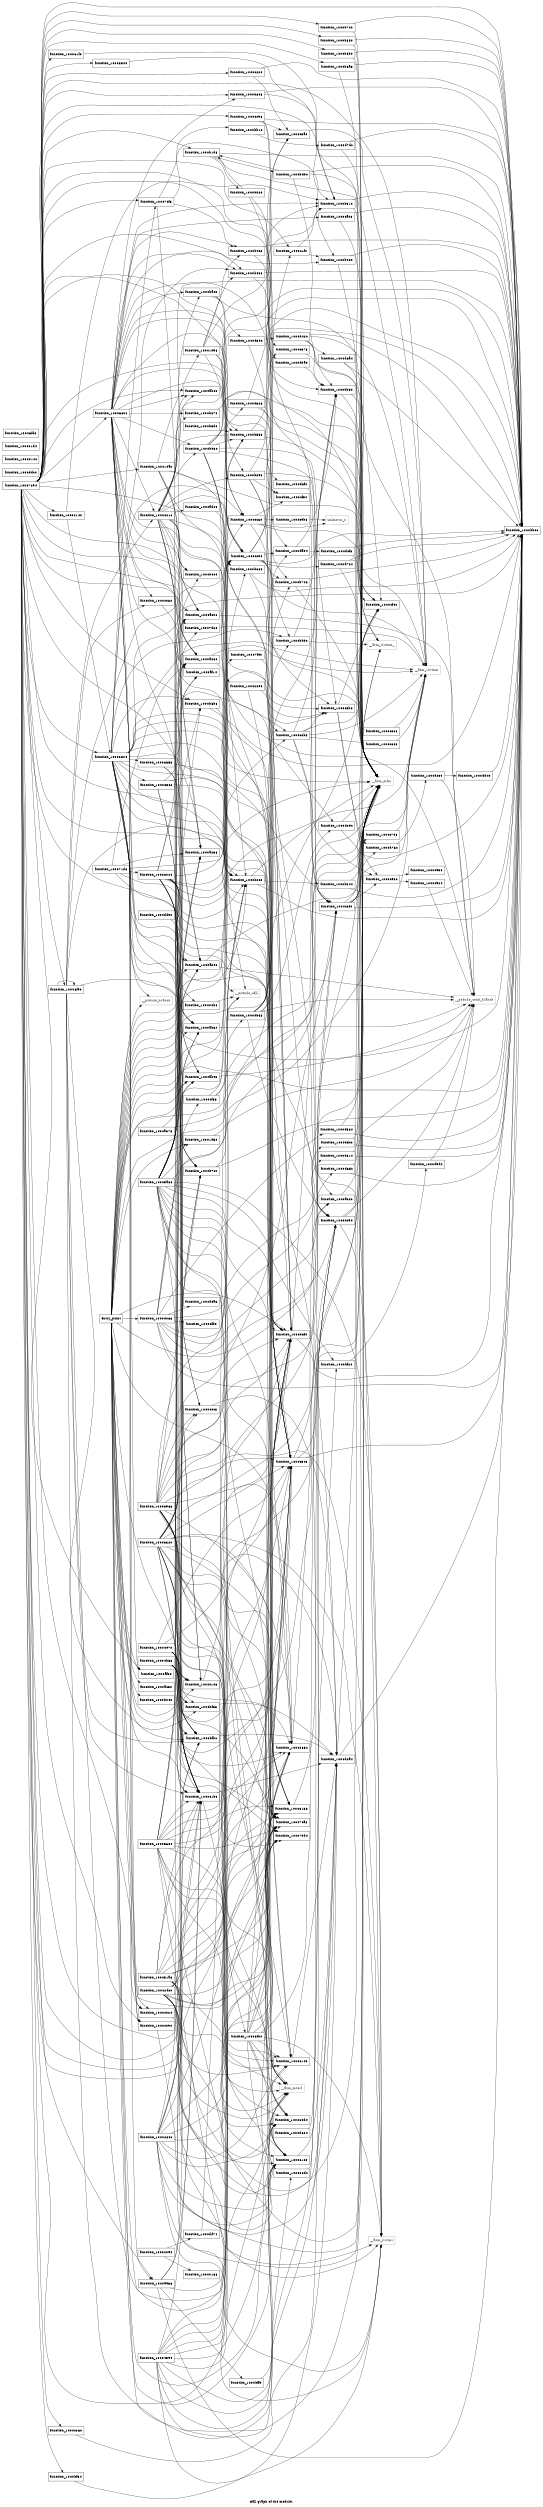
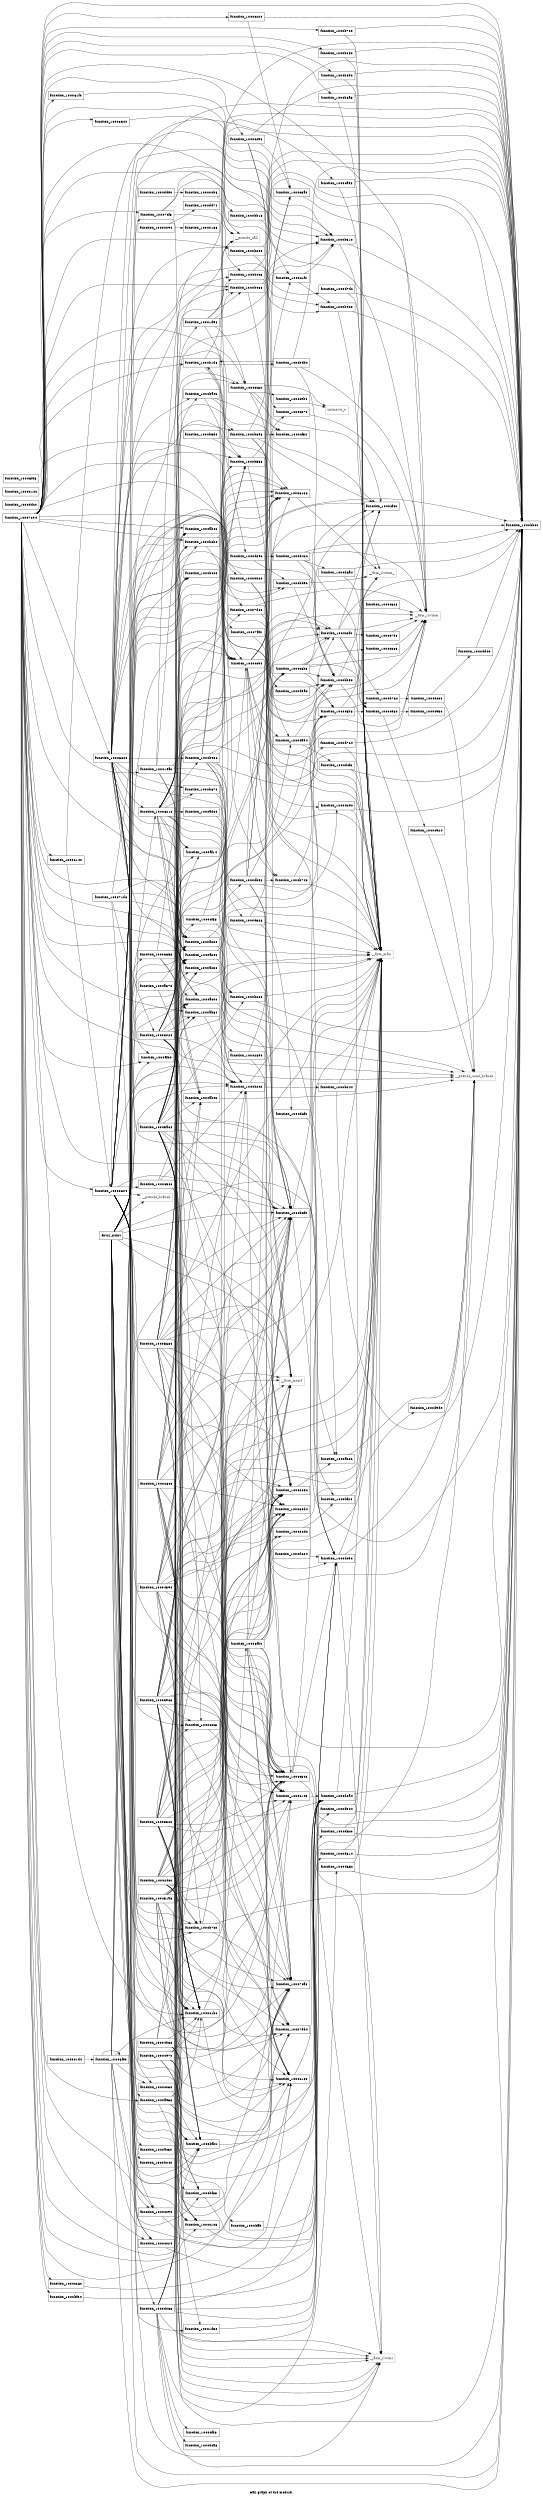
  digraph {
    label="Call graph of the module."
    rankdir=LR
    node [shape=record]
    n1 [label="{function_10006fec}"]
    n2 [label="{function_1000bfbc}"]
    n3 [label="{function_1000bb0c}"]
    n4 [label="{function_1000c060}"]
    n5 [label="{function_1000b2c0}"]
    n6 [label="{function_1000b3f0}"]
    n7 [label="{function_1000c180}"]
    n8 [label="{function_1000c1bc}"]
    n9 [label="{function_1000cce4}"]
    n10 [label="{function_1000bf88}"]
    n11 [label="{function_1000621c}"]
    n12 [label="{function_1000d2a4}"]
    n13 [color=gray50 fontcolor=gray50 label="{__asm_mfcr}"]
    n14 [label="{function_1000b344}"]
    n15 [label="{function_10003fb0}"]
    n16 [color=gray50 fontcolor=gray50 label="{__asm_rlwinm}"]
    n17 [label="{function_1000b748}"]
    n18 [label="{function_1000c3a0}"]
    n19 [label="{function_1000c378}"]
    n20 [label="{function_1000da94}"]
    n21 [label="{function_1000d724}"]
    n22 [label="{function_1000a238}"]
    n23 [label="{function_1000a260}"]
    n24 [label="{function_1000a2ec}"]
    n25 [label="{function_1000ab64}"]
    n26 [label="{function_1000ab8c}"]
    n27 [label="{function_1000ac0c}"]
    n28 [label="{function_1000b510}"]
    n29 [label="{function_1000ac8c}"]
    n30 [label="{function_1000adc4}"]
    n31 [label="{function_1000af14}"]
    n32 [label="{function_1000b898}"]
    n33 [label="{function_1000b93c}"]
    n34 [label="{function_1000ba4c}"]
    n35 [label="{function_1000b670}"]
    n36 [label="{function_1000b0c4}"]
    n37 [label="{function_1000bc90}"]
    n38 [label="{function_1000c0c8}"]
    n39 [label="{function_10008804}"]
    n40 [label="{function_1000b6b8}"]
    n41 [label="{function_10007ca8}"]
    n42 [label="{function_1000b7c0}"]
    n43 [label="{function_1000ae68}"]
    n44 [label="{function_1000c090}"]
    n45 [label="{function_1000b438}"]
    n46 [label="{function_10007cf8}"]
    n47 [label="{function_1000c024}"]
    n48 [label="{function_1000856c}"]
    n49 [label="{function_1000bbec}"]
    n50 [label="{function_10008658}"]
    n51 [label="{function_1000c108}"]
    n52 [label="{function_1000c140}"]
    n53 [label="{function_1000c548}"]
    n54 [label="{function_1000cc60}"]
    n55 [color=gray50 fontcolor=gray50 label="{__asm_rlwimi}"]
    n56 [color=gray50 fontcolor=gray50 label="{__pseudo_branch}"]
    n57 [label="{function_100060d4}"]
    n58 [label="{function_10006138}"]
    n59 [label="{function_1000bff0}"]
    n60 [label="{function_1000bb18}"]
    n61 [label="{function_1000b480}"]
    n62 [label="{function_1000b4c8}"]
    n63 [label="{function_1000bb50}"]
    n64 [color=gray50 fontcolor=gray50 label="{__asm_rlwinm_}"]
    n65 [label="{function_1000abe8}"]
    n66 [label="{function_1000c3f0}"]
    n67 [label="{function_1000c6b8}"]
    n68 [label="{function_1000cf4c}"]
    n69 [label="{function_1000cf54}"]
    n70 [label="{function_1000ceb8}"]
    n71 [label="{function_1000d2ec}"]
    n72 [color=gray50 fontcolor=gray50 label="{unknown_0}"]
    n73 [color=gray50 fontcolor=gray50 label="{__pseudo_cond_branch}"]
    n74 [label="{function_1000a378}"]
    n75 [label="{function_1000c7e8}"]
    n76 [label="{function_1000c96c}"]
    n77 [label="{function_1000d76c}"]
    n78 [label="{function_1000b700}"]
    n79 [label="{function_1000ac30}"]
    n80 [label="{function_100071d8}"]
    n81 [label="{function_10008024}"]
    n82 [label="{function_10007fe0}"]
    n83 [label="{function_1000c5b8}"]
    n84 [color=gray50 fontcolor=gray50 label="{__asm_mtcrf}"]
    n85 [label="{function_10007294}"]
    n86 [label="{function_1000b558}"]
    n87 [label="{function_1000b808}"]
    n88 [label="{function_1000afc0}"]
    n89 [label="{function_1000b850}"]
    n90 [label="{function_1000b5e0}"]
    n91 [label="{function_10008540}"]
    n92 [label="{function_10007d68}"]
    n93 [label="{function_1000b1d8}"]
    n94 [label="{function_1000b3a8}"]
    n95 [label="{function_1000bf54}"]
    n96 [label="{function_1000c1f0}"]
    n97 [label="{function_1000c220}"]
    n98 [label="{function_1000c26c}"]
    n99 [label="{function_1000c298}"]
    n100 [color=gray50 fontcolor=gray50 label="{__pseudo_call}"]
    n101 [label="{function_10001eac}"]
    n102 [label="{function_10002140}"]
    n103 [label="{function_100023e0}"]
    n104 [label="{function_100061f0}"]
    n105 [label="{function_1000680c}"]
    n106 [label="{function_1000bd20}"]
    n107 [label="{function_1000bdbc}"]
    n108 [label="{function_10001d98}"]
    n109 [label="{function_1000b628}"]
    n110 [label="{function_1000ca98}"]
    n111 [label="{function_1000c888}"]
    n112 [label="{function_1000b040}"]
    n113 [label="{function_1000b5d0}"]
    n114 [label="{function_1000d7dc}"]
    n115 [label="{function_1000d328}"]
    n116 [label="{function_1000d8f0}"]
    n117 [label="{function_1000d39c}"]
    n118 [label="{function_1000d42c}"]
    n119 [label="{function_10007ed4}"]
    n120 [label="{function_1000d9a0}"]
    n121 [label="{function_1000bf20}"]
    n122 [label="{function_1000d9d4}"]
    n123 [label="{function_1000d038}"]
    n124 [label="{function_1000cf58}"]
    n125 [label="{function_1000cfb8}"]
    n126 [label="{function_1000d584}"]
    n127 [label="{function_1000d5cc}"]
    n128 [label="{function_1000d614}"]
    n129 [label="{function_1000d65c}"]
    n130 [label="{function_1000dca8}"]
    n131 [label="{function_1000db58}"]
    n132 [label="{function_1000dcf8}"]
    n133 [label="{function_1000c3c8}"]
    n134 [label="{function_1000c924}"]
    n135 [label="{function_1000c950}"]
    n136 [label="{function_1000dcc4}"]
    n137 [label="{function_1000d6a4}"]
    n138 [label="{function_1000dd40}"]
    n139 [label="{function_1000d824}"]
    n140 [label="{function_1000dd74}"]
    n141 [label="{function_1000ddc4}"]
    n142 [label="{function_1000dde0}"]
    n143 [label="{function_100000b8}"]
    n144 [label="{function_10000094}"]
    n145 [label="{function_10000168}"]
    n146 [label="{function_1000014c}"]
    n147 [label="{function_100001d4}"]
    n148 [label="{entry_point}"]
    n149 [label="{function_10001d50}"]
    n150 [label="{function_1000235c}"]
    n151 [label="{function_100022dc}"]
    n152 [label="{function_1000280c}"]
    n153 [label="{function_10002dcc}"]
    n154 [label="{function_10003320}"]
    n155 [label="{function_10003968}"]
    n156 [label="{function_10004594}"]
    n157 [label="{function_10004b38}"]
    n158 [label="{function_10004e70}"]
    n159 [label="{function_100051a8}"]
    n160 [label="{function_10005684}"]
    n161 [label="{function_10005a64}"]
    n162 [label="{function_10006fd8}"]
    n1 -> n1
    n1 -> n2
    n1 -> n3
    n1 -> n4
    n1 -> n5
    n1 -> n6
    n1 -> n7
    n1 -> n8
    n1 -> n9
    n1 -> n10
    n1 -> n11
    n2 -> n12
    n4 -> n12
    n5 -> n3
    n5 -> n13
    n5 -> n14
    n6 -> n3
    n6 -> n13
    n7 -> n12
    n8 -> n12
    n8 -> n15
    n9 -> n3
    n9 -> n13
    n9 -> n16
    n9 -> n17
    n9 -> n18
    n9 -> n19
    n9 -> n20
    n9 -> n21
    n10 -> n12
    n11 -> n6
    n11 -> n9
    n11 -> n22
    n11 -> n23
    n11 -> n24
    n11 -> n25
    n11 -> n26
    n11 -> n27
    n11 -> n28
    n11 -> n29
    n11 -> n30
    n11 -> n31
    n11 -> n32
    n11 -> n33
    n11 -> n34
    n11 -> n35
    n11 -> n36
    n11 -> n37
    n12 -> n3
    n12 -> n13
    n14 -> n3
    n14 -> n13
    n15 -> n6
    n15 -> n7
    n15 -> n13
    n15 -> n41
    n15 -> n52
    n15 -> n53
    n15 -> n55
    n15 -> n57
    n15 -> n58
    n15 -> n84
    n15 -> n119
    n15 -> n150
    n15 -> n151
    n17 -> n3
    n17 -> n13
    n18 -> n16
    n19 -> n16
    n20 -> n63
    n20 -> n132
    n21 -> n3
    n21 -> n13
    n23 -> n16
    n23 -> n73
    n24 -> n16
    n24 -> n73
    n25 -> n73
    n27 -> n73
    n28 -> n3
    n28 -> n13
    n29 -> n73
    n30 -> n109
    n32 -> n3
    n32 -> n6
    n32 -> n68
    n32 -> n69
    n32 -> n83
    n33 -> n3
    n33 -> n5
    n33 -> n6
    n33 -> n53
    n33 -> n66
    n33 -> n68
    n33 -> n83
    n33 -> n86
    n33 -> n115
    n34 -> n68
    n34 -> n69
    n34 -> n117
    n35 -> n13
    n37 -> n55
    n37 -> n64
    n37 -> n73
    n38 -> n12
    n39 -> n3
    n39 -> n5
    n39 -> n6
    n39 -> n7
    n39 -> n8
    n39 -> n16
    n39 -> n38
    n39 -> n40
    n39 -> n41
    n39 -> n42
    n39 -> n43
    n39 -> n44
    n39 -> n45
    n39 -> n46
    n39 -> n47
    n39 -> n48
    n39 -> n49
    n39 -> n50
    n39 -> n51
    n39 -> n52
    n39 -> n53
    n39 -> n54
    n39 -> n55
    n39 -> n56
    n39 -> n57
    n39 -> n58
    n40 -> n3
    n40 -> n13
    n42 -> n3
    n42 -> n13
    n43 -> n2
    n43 -> n3
    n43 -> n6
    n43 -> n8
    n43 -> n59
    n44 -> n12
    n45 -> n3
    n45 -> n13
    n46 -> n42
    n46 -> n60
    n46 -> n61
    n46 -> n62
    n47 -> n12
    n48 -> n2
    n48 -> n5
    n48 -> n6
    n48 -> n8
    n48 -> n27
    n49 -> n63
    n49 -> n64
    n50 -> n25
    n50 -> n65
    n50 -> n66
    n50 -> n67
    n51 -> n12
    n52 -> n12
    n53 -> n3
    n53 -> n37
    n53 -> n66
    n54 -> n68
    n54 -> n69
    n54 -> n70
    n54 -> n71
    n54 -> n72
    n58 -> n64
    n59 -> n12
    n60 -> n114
    n61 -> n3
    n61 -> n13
    n62 -> n3
    n62 -> n13
    n63 -> n64
    n63 -> n73
    n65 -> n73
    n66 -> n3
    n66 -> n16
    n66 -> n68
    n66 -> n75
    n66 -> n76
    n66 -> n77
    n67 -> n16
    n67 -> n63
    n67 -> n66
    n67 -> n68
    n67 -> n76
    n67 -> n83
    n67 -> n111
    n70 -> n72
    n71 -> n3
    n71 -> n13
    n74 -> n65
    n74 -> n66
    n75 -> n16
    n76 -> n134
    n76 -> n135
    n77 -> n136
    n78 -> n3
    n78 -> n13
    n80 -> n22
    n80 -> n23
    n80 -> n24
    n80 -> n41
    n80 -> n81
    n80 -> n82
    n81 -> n2
    n81 -> n5
    n81 -> n6
    n81 -> n8
    n81 -> n9
    n81 -> n13
    n81 -> n16
    n81 -> n25
    n81 -> n27
    n81 -> n38
    n81 -> n40
-   n81 -> n41
+   n42 -> n41
    n81 -> n51
    n81 -> n53
    n81 -> n67
    n81 -> n83
    n81 -> n84
    n82 -> n83
    n83 -> n68
    n83 -> n76
    n83 -> n77
-   n85 -> n1
+   n147 -> n1
    n85 -> n2
    n85 -> n3
    n85 -> n5
    n85 -> n6
    n85 -> n8
    n85 -> n9
    n85 -> n16
    n85 -> n17
    n85 -> n22
    n85 -> n23
    n85 -> n24
    n85 -> n25
    n85 -> n26
    n85 -> n27
    n85 -> n28
    n85 -> n39
    n85 -> n40
    n85 -> n41
    n85 -> n43
    n85 -> n44
    n85 -> n45
    n85 -> n46
    n85 -> n47
    n85 -> n51
    n85 -> n54
    n85 -> n63
    n85 -> n78
    n85 -> n86
    n85 -> n87
    n85 -> n88
    n85 -> n89
    n85 -> n90
    n85 -> n91
    n85 -> n92
    n85 -> n93
    n85 -> n94
    n85 -> n95
    n85 -> n96
    n85 -> n97
    n85 -> n98
    n85 -> n99
    n85 -> n100
    n85 -> n101
    n85 -> n102
    n85 -> n103
    n85 -> n104
    n85 -> n105
    n86 -> n3
    n86 -> n11
    n86 -> n13
    n87 -> n3
    n87 -> n13
    n89 -> n3
    n89 -> n13
    n90 -> n3
    n90 -> n13
    n91 -> n28
    n92 -> n16
+   n92 -> n63
    n93 -> n3
    n93 -> n13
    n93 -> n106
    n93 -> n107
    n94 -> n3
    n94 -> n13
    n95 -> n12
    n96 -> n28
    n96 -> n61
    n97 -> n3
    n97 -> n18
    n98 -> n37
    n99 -> n3
    n99 -> n18
    n99 -> n19
    n99 -> n20
    n101 -> n3
    n101 -> n13
    n101 -> n53
    n101 -> n65
    n101 -> n83
    n101 -> n84
    n101 -> n108
    n102 -> n28
    n102 -> n39
    n103 -> n53
    n103 -> n67
    n104 -> n28
    n105 -> n4
    n105 -> n6
    n105 -> n8
    n105 -> n9
    n105 -> n10
    n105 -> n11
    n105 -> n22
    n105 -> n23
    n105 -> n24
    n105 -> n26
    n105 -> n27
    n105 -> n28
    n105 -> n31
    n105 -> n32
    n105 -> n33
    n105 -> n34
    n105 -> n35
    n105 -> n36
    n105 -> n42
    n105 -> n45
    n105 -> n61
    n105 -> n62
    n105 -> n66
    n105 -> n86
    n105 -> n87
    n105 -> n88
    n105 -> n109
    n105 -> n110
    n106 -> n37
    n106 -> n93
    n106 -> n120
    n107 -> n3
    n107 -> n16
    n107 -> n63
    n107 -> n93
    n108 -> n9
    n108 -> n28
    n108 -> n45
    n108 -> n54
    n108 -> n62
    n108 -> n100
    n109 -> n3
    n109 -> n13
    n110 -> n3
    n110 -> n64
    n111 -> n16
    n113 -> n86
    n114 -> n3
    n114 -> n13
    n115 -> n3
    n115 -> n13
    n115 -> n116
    n116 -> n37
    n117 -> n49
    n117 -> n118
    n118 -> n3
    n118 -> n13
    n118 -> n16
    n118 -> n63
    n118 -> n137
    n120 -> n63
    n121 -> n122
    n122 -> n73
    n123 -> n3
    n123 -> n37
    n123 -> n54
    n123 -> n63
    n123 -> n100
    n123 -> n124
    n123 -> n125
    n123 -> n126
    n123 -> n127
    n123 -> n128
    n123 -> n129
    n123 -> n130
    n124 -> n5
    n124 -> n86
    n124 -> n131
    n126 -> n3
    n126 -> n13
    n127 -> n3
    n127 -> n13
    n128 -> n3
    n128 -> n13
    n129 -> n3
    n129 -> n13
    n131 -> n17
    n131 -> n18
    n131 -> n20
    n131 -> n37
    n131 -> n68
    n131 -> n71
    n131 -> n73
    n131 -> n96
    n132 -> n3
    n132 -> n13
    n133 -> n16
    n134 -> n73
    n136 -> n73
    n136 -> n138
    n137 -> n3
    n137 -> n13
    n138 -> n3
    n139 -> n37
    n140 -> n100
    n142 -> n143
    n143 -> n100
    n144 -> n140
    n144 -> n145
    n148 -> n2
    n148 -> n3
    n148 -> n5
    n148 -> n6
    n148 -> n7
    n148 -> n8
    n148 -> n9
    n148 -> n13
    n148 -> n16
    n148 -> n22
    n148 -> n23
    n148 -> n24
    n148 -> n25
    n148 -> n26
    n148 -> n27
    n148 -> n29
    n148 -> n31
    n148 -> n36
    n148 -> n37
    n148 -> n40
    n148 -> n41
    n148 -> n42
    n148 -> n44
    n148 -> n47
    n148 -> n49
    n148 -> n51
    n148 -> n53
    n148 -> n56
    n148 -> n79
    n148 -> n84
    n148 -> n88
    n148 -> n112
    n148 -> n123
    n148 -> n149
    n148 -> n150
    n149 -> n73
    n150 -> n29
    n151 -> n121
    n152 -> n6
    n152 -> n7
    n152 -> n8
    n152 -> n13
    n152 -> n41
    n152 -> n52
    n152 -> n53
    n152 -> n55
    n152 -> n57
    n152 -> n58
    n152 -> n65
    n152 -> n84
    n152 -> n119
    n152 -> n150
    n153 -> n6
    n153 -> n7
    n153 -> n8
    n153 -> n13
    n153 -> n41
    n153 -> n52
    n153 -> n53
    n153 -> n55
    n153 -> n57
    n153 -> n58
    n153 -> n84
    n153 -> n119
    n153 -> n150
    n154 -> n2
    n154 -> n5
    n154 -> n6
    n154 -> n7
    n154 -> n8
    n154 -> n13
    n154 -> n38
    n154 -> n41
    n154 -> n42
    n154 -> n52
    n154 -> n53
    n154 -> n55
    n154 -> n57
    n154 -> n58
    n154 -> n66
    n154 -> n84
    n154 -> n119
    n154 -> n150
    n155 -> n2
    n155 -> n5
    n155 -> n6
    n155 -> n7
    n155 -> n8
    n155 -> n13
    n155 -> n38
    n155 -> n41
    n155 -> n42
    n155 -> n52
    n155 -> n53
    n155 -> n55
    n155 -> n57
    n155 -> n58
    n155 -> n66
    n155 -> n84
    n155 -> n119
    n155 -> n150
    n156 -> n6
    n156 -> n7
    n156 -> n8
    n156 -> n13
    n156 -> n41
    n156 -> n52
    n156 -> n53
    n156 -> n55
    n156 -> n57
    n156 -> n58
    n156 -> n84
    n156 -> n150
    n156 -> n151
    n157 -> n2
    n157 -> n8
    n157 -> n10
    n157 -> n13
    n157 -> n41
    n157 -> n51
    n157 -> n53
    n157 -> n119
    n157 -> n150
    n158 -> n2
    n158 -> n8
    n158 -> n10
    n158 -> n13
    n158 -> n41
    n158 -> n51
    n158 -> n53
    n158 -> n119
    n158 -> n150
    n159 -> n6
    n159 -> n7
    n159 -> n8
    n159 -> n13
    n159 -> n41
    n159 -> n52
    n159 -> n53
    n159 -> n55
    n159 -> n57
    n159 -> n58
    n159 -> n84
    n159 -> n119
    n159 -> n150
    n160 -> n6
    n160 -> n7
    n160 -> n8
    n160 -> n13
    n160 -> n22
    n160 -> n24
    n160 -> n41
    n160 -> n52
    n160 -> n53
    n160 -> n55
    n160 -> n57
    n160 -> n58
    n160 -> n65
    n160 -> n84
    n160 -> n150
    n161 -> n6
    n161 -> n7
    n161 -> n8
    n161 -> n13
    n161 -> n22
    n161 -> n23
    n161 -> n24
    n161 -> n25
    n161 -> n31
    n161 -> n41
    n161 -> n52
    n161 -> n53
    n161 -> n55
    n161 -> n57
    n161 -> n58
    n161 -> n65
    n161 -> n84
    n161 -> n86
    n161 -> n92
    n161 -> n109
    n161 -> n121
    n161 -> n149
    n161 -> n150
  }
